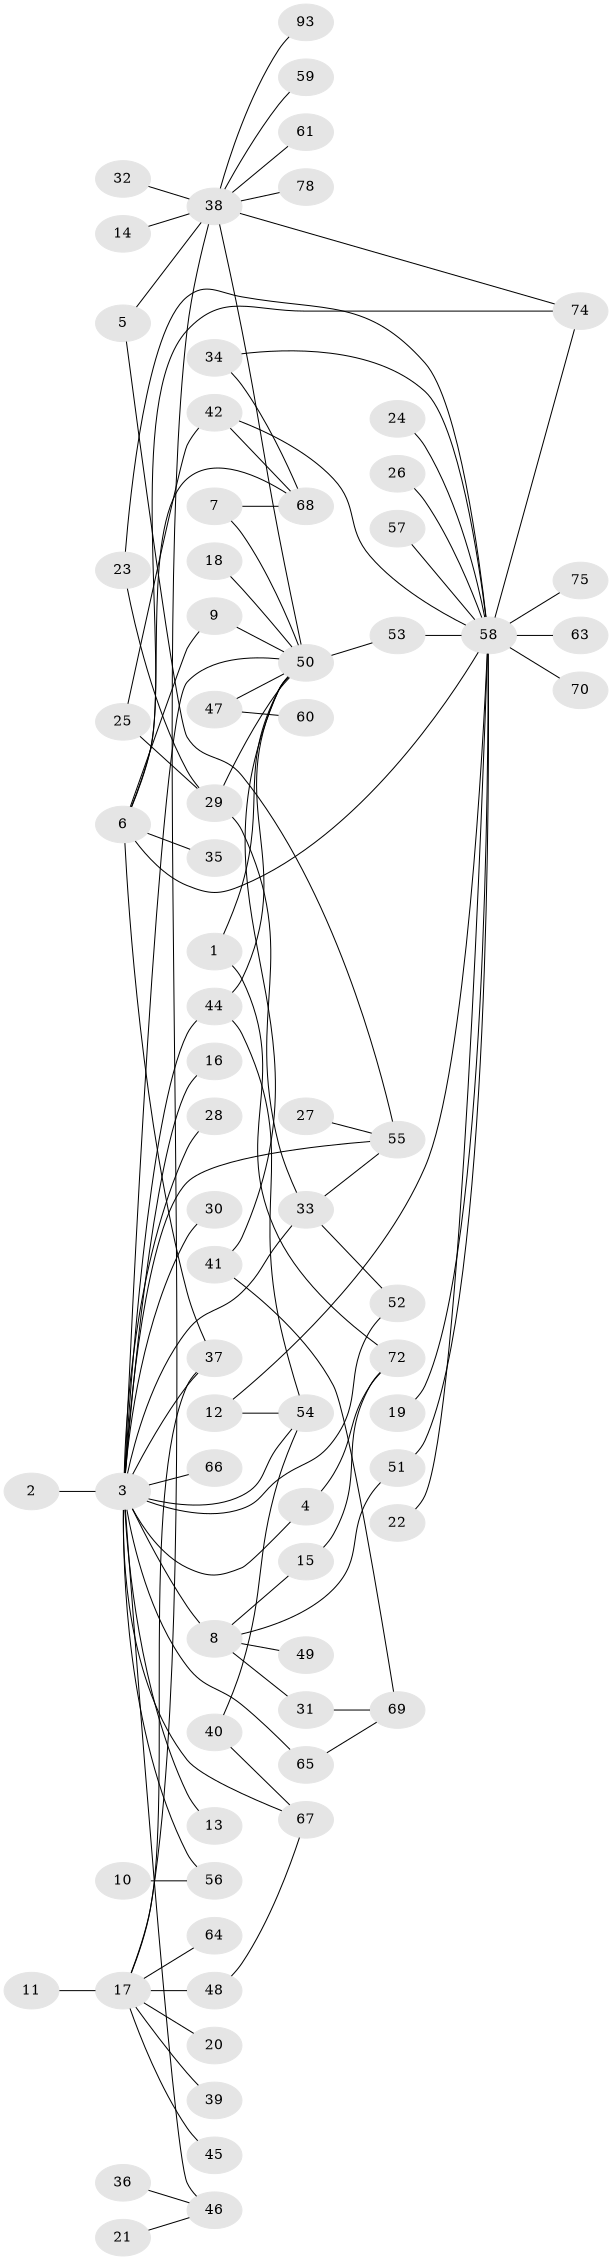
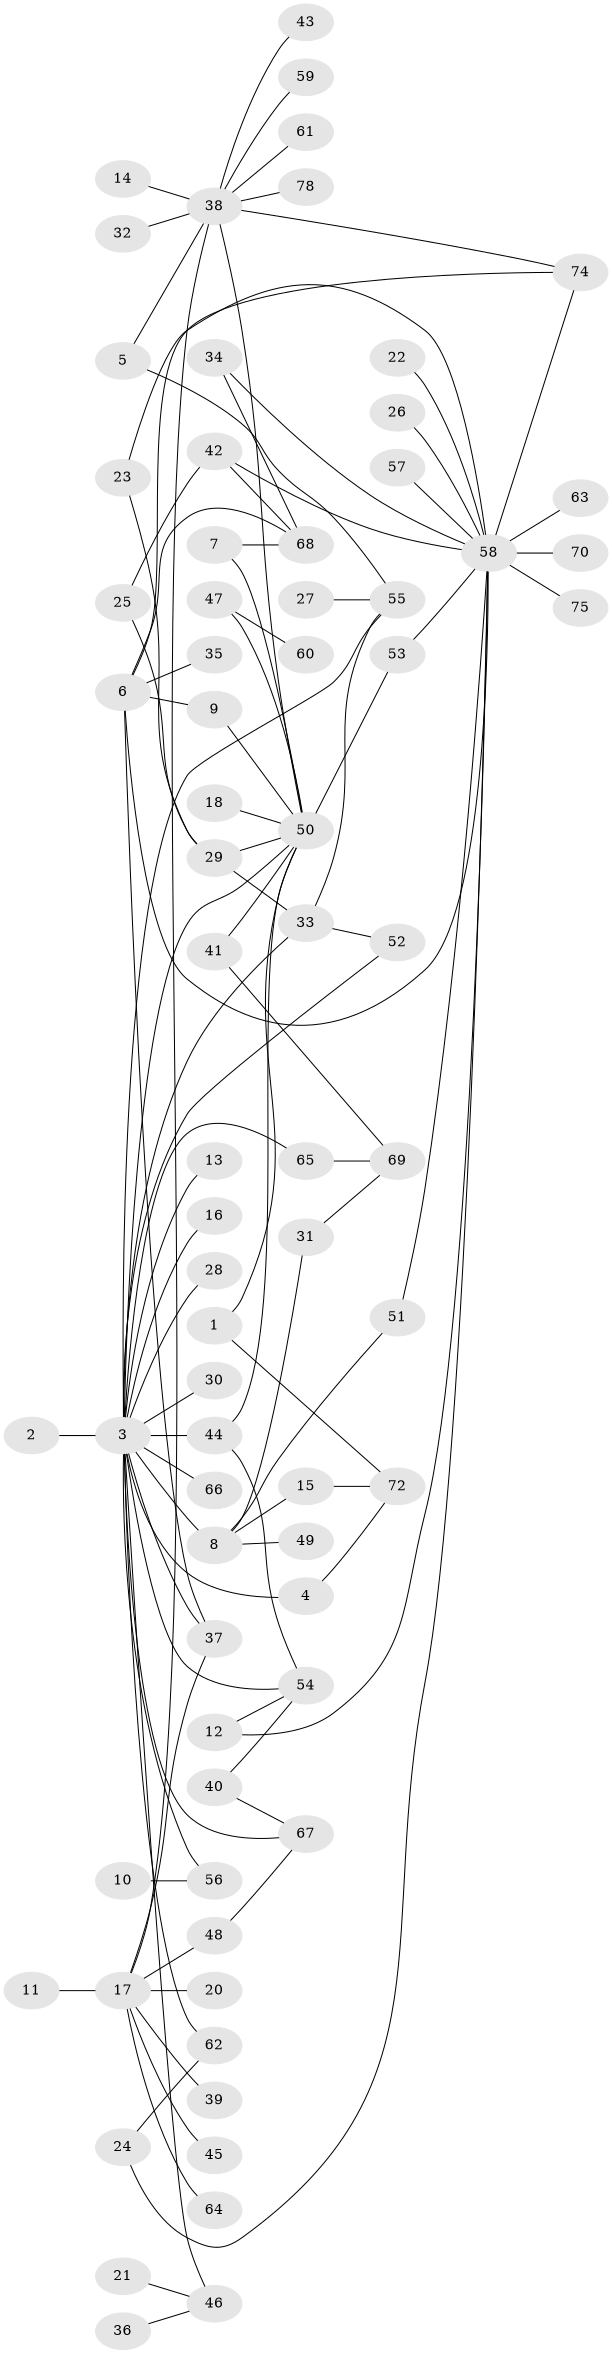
  graph {
    rankdir=LR
    node [color=gray90 style=filled]
    edge [weight=1.0]
    1
    50
    72
    53
    2
    3
    4
    8
    13
    16
    28
    30
    33
    37
    44
    46
    52
    54
    55
    56
+   62
    65
    66
    67
    15
    31
    49
    51
    40
    48
    69
    5
    38
    74
-   43 [label=93]
+   43
    59
    61
    n38 [label=78]
    6
    9
    35
    58
    68
    63
    70
    75
    7
    10
    11
    17
    20
    39
    45
    64
    12
    14
    18
-   19
    21
    22
    23
    29
    24
    25
    42
    26
    27
    32
    34
    36
    41
    47
    60
    57
    1 -- 50
    1 -- 72
    50 -- 53
    53 -- 58 [weight=2.0]
    2 -- 3
    3 -- 50
    3 -- 4
    3 -- 8
    3 -- 13
    3 -- 16
    3 -- 28
    3 -- 30
    3 -- 33
    3 -- 37
    3 -- 44
    3 -- 46
    3 -- 52
    3 -- 54
    3 -- 55
    3 -- 56
+   3 -- 62
    3 -- 65
    3 -- 66
    3 -- 67
    4 -- 72
    8 -- 15
    8 -- 31
    8 -- 49
    8 -- 51
    33 -- 52
    33 -- 55
    44 -- 50
    44 -- 54
    65 -- 69
    15 -- 72
    31 -- 69
    51 -- 58
    40 -- 54 [weight=2.0]
    40 -- 67
    48 -- 67
    5 -- 55
    5 -- 38
    38 -- 50
    38 -- 74
    38 -- 43
    38 -- 59
    38 -- 61
    38 -- n38
    6 -- 37
    6 -- 74
    6 -- 9
    6 -- 35
    6 -- 58
    6 -- 68
    9 -- 50
    58 -- 74
    58 -- 63
    58 -- 70
    58 -- 75
    7 -- 50
    7 -- 68
    10 -- 56
    11 -- 17
    17 -- 37
    17 -- 48
    17 -- 38
    17 -- 20
    17 -- 39
    17 -- 45
    17 -- 64
    12 -- 54
    12 -- 58
    14 -- 38
    18 -- 50
-   19 -- 58 [weight=2.0]
    21 -- 46
    22 -- 58
    23 -- 58
    23 -- 29
    29 -- 50 [weight=2.0]
    29 -- 33
+   24 -- 62
    24 -- 58
    25 -- 29
    25 -- 42
    42 -- 58
    42 -- 68
    26 -- 58
    27 -- 55
    32 -- 38
    34 -- 58
    34 -- 68
    36 -- 46
    41 -- 50
    41 -- 69
    47 -- 50
    47 -- 60
    57 -- 58
  }
